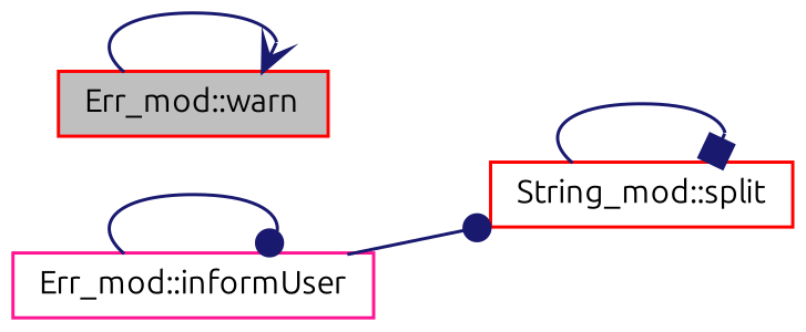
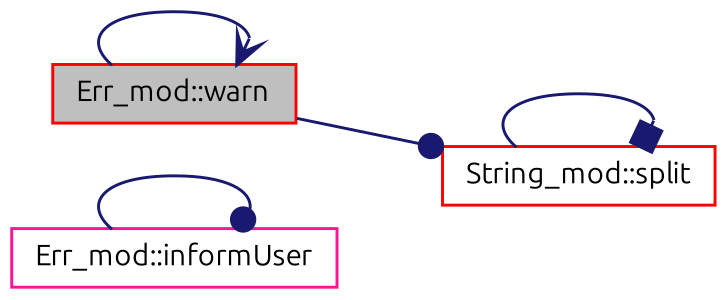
  digraph {
    fontname=Ubuntu
    rankdir=LR
    node [color=red fillcolor=white fontname=Ubuntu fontsize=10 shape=record style=filled]
    edge [arrowhead=dot color=midnightblue fontname=Ubuntu fontsize=10 labelfontname=Helvetica labelfontsize=10 style=solid]
    n1 [fillcolor=grey75 fontcolor=black height=0.2 label="Err_mod::warn" width=0.4]
    n2 [color=deeppink height=0.2 label="Err_mod::informUser" width=0.4]
    n3 [height=0.2 label="String_mod::split" width=0.4]
    n1 -> n1 [arrowhead=vee]
    n2 -> n2
-   n2 -> n3
+   n1 -> n3
    n3 -> n3 [arrowhead=box]
  }
